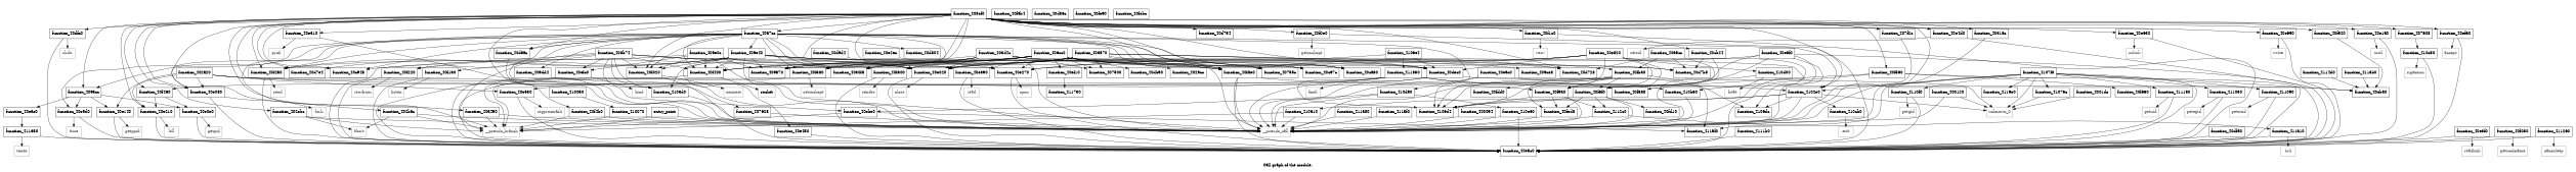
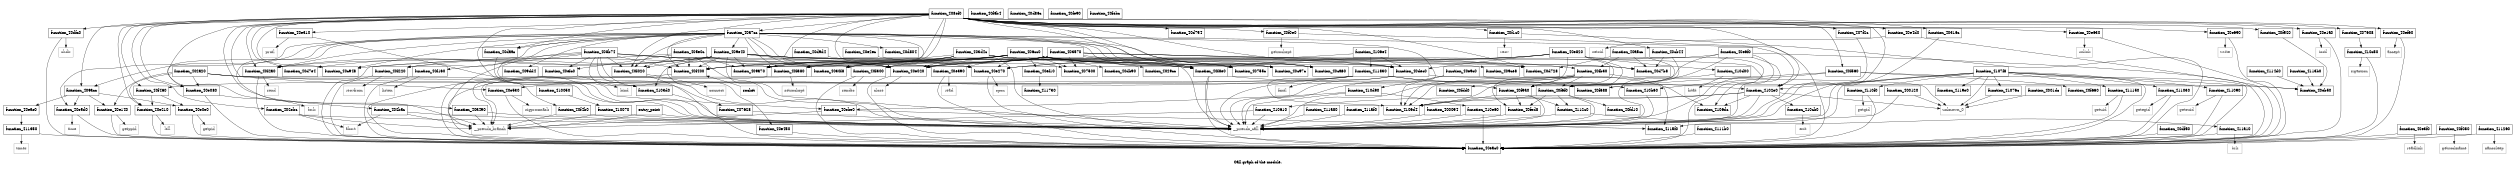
  digraph {
    label="Call graph of the module."
    node [shape=record]
    n1 [label="{function_40ebe0}"]
    n2 [label="{function_4115f0}"]
    n3 [color=gray50 fontcolor=gray50 label="{__pseudo_branch}"]
    n4 [label="{function_40db90}"]
    n5 [label="{function_40dec0}"]
    n6 [color=gray50 fontcolor=gray50 label="{unknown_0}"]
    n7 [color=gray50 fontcolor=gray50 label="{fcntl}"]
    n8 [color=gray50 fontcolor=gray50 label="{__pseudo_call}"]
    n9 [label="{function_40c97c}"]
    n10 [label="{function_40ca60}"]
    n11 [label="{function_40df50}"]
    n12 [label="{function_40eac0}"]
    n13 [label="{function_40dfc0}"]
    n14 [color=gray50 fontcolor=gray50 label="{chdir}"]
    n15 [label="{function_40ef10}"]
    n16 [label="{function_411730}"]
    n17 [label="{function_40e020}"]
    n18 [color=gray50 fontcolor=gray50 label="{close}"]
    n19 [label="{function_40e080}"]
    n20 [color=gray50 fontcolor=gray50 label="{fork}"]
    n21 [label="{function_40e310}"]
    n22 [color=gray50 fontcolor=gray50 label="{prctl}"]
    n23 [label="{function_40f0e0}"]
    n24 [color=gray50 fontcolor=gray50 label="{getsockopt}"]
    n25 [label="{function_40e390}"]
    n26 [color=gray50 fontcolor=gray50 label="{read}"]
    n27 [label="{function_40f160}"]
    n28 [color=gray50 fontcolor=gray50 label="{listen}"]
    n29 [label="{function_40f1c0}"]
    n30 [color=gray50 fontcolor=gray50 label="{recv}"]
    n31 [label="{function_40e3f0}"]
    n32 [color=gray50 fontcolor=gray50 label="{readlink}"]
    n33 [label="{function_40e450}"]
    n34 [label="{function_40f220}"]
    n35 [color=gray50 fontcolor=gray50 label="{recvfrom}"]
    n36 [label="{function_40e4d0}"]
    n37 [color=gray50 fontcolor=gray50 label="{setsid}"]
    n38 [label="{function_40f2a0}"]
    n39 [color=gray50 fontcolor=gray50 label="{send}"]
    n40 [label="{function_40e530}"]
    n41 [color=gray50 fontcolor=gray50 label="{sigprocmask}"]
    n42 [label="{function_40f300}"]
    n43 [color=gray50 fontcolor=gray50 label="{sendto}"]
    n44 [label="{function_40e5d0}"]
    n45 [color=gray50 fontcolor=gray50 label="{time}"]
    n46 [label="{function_40e630}"]
    n47 [color=gray50 fontcolor=gray50 label="{unlink}"]
    n48 [label="{function_40f380}"]
    n49 [color=gray50 fontcolor=gray50 label="{setsockopt}"]
    n50 [label="{function_40e690}"]
    n51 [color=gray50 fontcolor=gray50 label="{write}"]
    n52 [label="{function_40f400}"]
    n53 [color=gray50 fontcolor=black label="{socket}"]
    n54 [label="{function_40e6f0}"]
    n55 [label="{function_4106d4}"]
    n56 [label="{function_40f9a0}"]
    n57 [label="{function_4106dc}"]
    n58 [label="{function_40fed8}"]
    n59 [label="{function_4112c0}"]
    n60 [label="{function_40e820}"]
    n61 [label="{function_40f6f0}"]
    n62 [label="{function_40e270}"]
    n63 [label="{function_40f8e0}"]
    n64 [label="{function_410d00}"]
    n65 [label="{function_40fd10}"]
    n66 [color=gray50 fontcolor=gray50 label="{open}"]
    n67 [label="{function_40eb50}"]
    n68 [color=gray50 fontcolor=gray50 label="{fstat}"]
    n69 [label="{function_40f460}"]
    n70 [label="{function_40e0e0}"]
    n71 [label="{function_40e210}"]
    n72 [color=gray50 fontcolor=gray50 label="{getpid}"]
    n73 [color=gray50 fontcolor=gray50 label="{kill}"]
    n74 [label="{function_40e9c0}"]
    n75 [label="{function_410d90}"]
    n76 [label="{function_410e60}"]
    n77 [label="{function_40f4b0}"]
    n78 [label="{function_40f520}"]
    n79 [label="{function_40e140}"]
    n80 [color=gray50 fontcolor=gray50 label="{getppid}"]
    n81 [label="{function_40e1a0}"]
    n82 [color=gray50 fontcolor=gray50 label="{ioctl}"]
    n83 [label="{function_40ef60}"]
    n84 [color=gray50 fontcolor=gray50 label="{accept}"]
    n85 [label="{function_40cb44}"]
    n86 [label="{function_40d7b8}"]
    n87 [label="{function_40d728}"]
    n88 [label="{function_40eae0}"]
    n89 [label="{function_411350}"]
    n90 [color=gray50 fontcolor=gray50 label="{times}"]
    n91 [label="{function_40f6b4}"]
    n92 [label="{function_40d754}"]
    n93 [label="{function_411a10}"]
    n94 [label="{function_40d7e4}"]
    n95 [label="{function_40d804}"]
    n96 [label="{function_40d86c}"]
    n97 [label="{function_40d9d4}"]
    n98 [label="{function_40efc0}"]
    n99 [color=gray50 fontcolor=gray50 label="{bind}"]
    n100 [label="{function_40f560}"]
    n101 [label="{function_40f688}"]
    n102 [label="{function_40f660}"]
    n103 [label="{function_410b60}"]
    n104 [label="{function_40f020}"]
    n105 [color=gray50 fontcolor=gray50 label="{connect}"]
    n106 [label="{function_40daac}"]
    n107 [label="{function_40e2ec}"]
    n108 [label="{function_40f080}"]
    n109 [color=gray50 fontcolor=gray50 label="{getsockname}"]
    n110 [label="{function_410050}"]
    n111 [label="{function_410070}"]
    n112 [label="{function_4102e0}"]
    n113 [label="{function_410610}"]
    n114 [label="{function_410cb0}"]
    n115 [color=gray50 fontcolor=gray50 label="{exit}"]
    n116 [label="{function_4103d0}"]
    n117 [label="{function_411830}"]
    n118 [label="{function_4119e0}"]
    n119 [label="{function_40fb30}"]
    n120 [label="{function_40fdd0}"]
    n121 [label="{function_40fe90}"]
    n122 [label="{function_40febc}"]
    n123 [color=gray50 fontcolor=gray50 label="{brk}"]
    n124 [color=gray50 fontcolor=gray50 label="{abort}"]
    n125 [label="{function_4106e4}"]
    n126 [label="{function_41076c}"]
    n127 [label="{function_4107f8}"]
    n128 [label="{function_411030}"]
    n129 [label="{function_411090}"]
    n130 [label="{function_4110f0}"]
    n131 [label="{function_411150}"]
    n132 [color=gray50 fontcolor=gray50 label="{getegid}"]
    n133 [color=gray50 fontcolor=gray50 label="{geteuid}"]
    n134 [color=gray50 fontcolor=gray50 label="{getgid}"]
    n135 [color=gray50 fontcolor=gray50 label="{getuid}"]
    n136 [label="{function_410c50}"]
    n137 [color=gray50 fontcolor=gray50 label="{sigaction}"]
    n138 [label="{function_4111b0}"]
    n139 [label="{function_411260}"]
    n140 [color=gray50 fontcolor=gray50 label="{nanosleep}"]
    n141 [label="{function_4113b0}"]
    n142 [label="{function_4114d0}"]
    n143 [label="{function_411a80}"]
    n144 [label="{function_411af0}"]
    n145 [label="{function_400094}"]
    n146 [label="{function_400120}"]
    n147 [label="{function_4001dc}"]
    n148 [label="{entry_point}"]
    n149 [label="{function_4029cc}"]
    n150 [label="{function_402a20}"]
    n151 [label="{function_402bac}"]
    n152 [label="{function_402ebc}"]
    n153 [label="{function_4030f8}"]
    n154 [label="{function_40316c}"]
    n155 [label="{function_403570}"]
    n156 [label="{function_407500}"]
    n157 [label="{function_40755c}"]
    n158 [label="{function_409a70}"]
    n159 [label="{function_409ce8}"]
    n160 [label="{function_403d4c}"]
    n161 [label="{function_405e0c}"]
    n162 [label="{function_406cc0}"]
    n163 [label="{function_40c948}"]
    n164 [label="{function_407608}"]
    n165 [label="{function_407628}"]
    n166 [label="{function_407f2c}"]
    n167 [label="{function_408b74}"]
    n168 [label="{function_408ef0}"]
    n169 [label="{function_409acc}"]
    n170 [label="{function_40a490}"]
    n171 [label="{function_40a7cc}"]
    n172 [label="{function_409dd4}"]
    n173 [label="{function_409e40}"]
    n174 [label="{function_40a5cc}"]
    n1 -> n2
    n1 -> n3
    n5 -> n6
    n5 -> n7
    n5 -> n8
    n11 -> n12
    n13 -> n12
    n13 -> n14
    n15 -> n16
    n17 -> n12
    n17 -> n18
    n19 -> n12
    n19 -> n20
    n21 -> n8
    n21 -> n22
    n23 -> n12
    n23 -> n24
    n25 -> n12
    n25 -> n26
    n27 -> n12
    n27 -> n28
    n29 -> n12
    n29 -> n30
    n31 -> n12
    n31 -> n32
    n33 -> n12
    n34 -> n12
    n34 -> n35
    n36 -> n12
    n36 -> n37
    n38 -> n12
    n38 -> n39
    n40 -> n12
    n40 -> n41
    n42 -> n12
    n42 -> n43
    n44 -> n12
    n44 -> n45
    n46 -> n12
    n46 -> n47
    n48 -> n12
    n48 -> n49
    n50 -> n12
    n50 -> n51
    n52 -> n12
-   n52 -> n53
+   n53 -> n52
    n54 -> n8
    n54 -> n12
    n54 -> n17
    n54 -> n55
    n54 -> n56
    n54 -> n57
    n56 -> n8
    n56 -> n55
    n56 -> n58
    n56 -> n59
    n58 -> n8
    n59 -> n8
    n59 -> n93
    n60 -> n5
    n60 -> n12
    n60 -> n17
    n60 -> n55
    n60 -> n56
    n60 -> n61
    n60 -> n62
    n60 -> n63
    n60 -> n64
    n61 -> n8
    n61 -> n55
    n61 -> n58
    n61 -> n59
    n61 -> n65
    n62 -> n12
    n62 -> n66
    n63 -> n8
    n63 -> n12
    n63 -> n67
    n64 -> n8
    n64 -> n68
    n69 -> n70
    n69 -> n71
    n70 -> n12
    n70 -> n72
    n71 -> n12
    n71 -> n73
    n74 -> n55
    n74 -> n57
    n74 -> n75
    n75 -> n1
    n75 -> n8
    n75 -> n76
    n76 -> n8
    n76 -> n12
    n77 -> n3
    n77 -> n8
    n78 -> n67
    n79 -> n12
    n79 -> n80
    n81 -> n12
    n81 -> n82
    n83 -> n12
    n83 -> n84
    n85 -> n61
    n85 -> n86
    n88 -> n89
    n89 -> n12
    n89 -> n90
    n93 -> n12
    n93 -> n123
    n97 -> n25
    n98 -> n12
    n98 -> n99
    n100 -> n12
    n100 -> n101
    n100 -> n102
    n100 -> n103
    n103 -> n8
    n104 -> n12
    n104 -> n105
    n106 -> n8
    n107 -> n62
    n108 -> n12
    n108 -> n109
    n110 -> n111
    n111 -> n3
    n111 -> n8
    n112 -> n6
    n112 -> n8
    n112 -> n55
    n112 -> n57
    n112 -> n113
    n112 -> n114
    n113 -> n3
    n113 -> n8
    n114 -> n115
    n116 -> n8
    n117 -> n8
    n117 -> n40
    n117 -> n55
    n117 -> n69
    n117 -> n101
    n117 -> n103
    n119 -> n2
    n119 -> n8
    n119 -> n55
    n119 -> n56
    n119 -> n58
    n119 -> n61
    n119 -> n120
    n125 -> n5
    n125 -> n62
    n125 -> n117
    n126 -> n6
    n127 -> n2
    n127 -> n6
    n127 -> n8
    n127 -> n12
    n127 -> n67
    n127 -> n112
    n127 -> n118
    n127 -> n126
    n127 -> n128
    n127 -> n129
    n127 -> n130
    n127 -> n131
    n128 -> n12
    n128 -> n132
    n129 -> n12
    n129 -> n133
    n130 -> n12
    n130 -> n134
    n131 -> n12
    n131 -> n135
    n136 -> n12
    n136 -> n137
    n138 -> n12
    n139 -> n12
    n139 -> n140
    n141 -> n67
    n142 -> n67
    n143 -> n8
    n144 -> n8
    n145 -> n8
    n146 -> n6
    n146 -> n8
    n147 -> n6
    n148 -> n3
    n148 -> n8
    n150 -> n8
    n150 -> n19
    n150 -> n71
    n150 -> n79
    n150 -> n112
    n150 -> n116
    n151 -> n3
    n151 -> n8
    n151 -> n124
    n152 -> n3
    n152 -> n8
    n152 -> n124
    n153 -> n3
    n154 -> n8
    n155 -> n8
    n155 -> n17
    n155 -> n42
    n155 -> n48
    n155 -> n52
    n155 -> n63
    n155 -> n86
    n155 -> n153
    n155 -> n156
    n155 -> n157
    n155 -> n158
    n155 -> n159
    n160 -> n8
    n160 -> n17
    n160 -> n42
    n160 -> n48
    n160 -> n52
    n160 -> n63
    n160 -> n153
    n160 -> n156
    n160 -> n157
    n160 -> n158
    n161 -> n8
    n161 -> n38
    n161 -> n52
    n161 -> n63
    n161 -> n98
    n161 -> n104
    n161 -> n153
    n161 -> n158
    n162 -> n4
    n162 -> n8
    n162 -> n9
    n162 -> n10
    n162 -> n15
    n162 -> n17
    n162 -> n25
    n162 -> n42
    n162 -> n48
    n162 -> n52
    n162 -> n62
    n162 -> n63
    n162 -> n86
    n162 -> n87
    n162 -> n149
    n162 -> n153
    n162 -> n156
    n162 -> n158
    n162 -> n163
    n164 -> n136
    n165 -> n8
    n166 -> n8
    n167 -> n3
    n167 -> n5
    n167 -> n8
    n167 -> n12
    n167 -> n17
    n167 -> n27
    n167 -> n48
    n167 -> n52
    n167 -> n98
    n167 -> n104
    n167 -> n116
    n167 -> n165
    n168 -> n5
    n168 -> n8
    n168 -> n9
    n168 -> n10
    n168 -> n13
    n168 -> n17
    n168 -> n19
    n168 -> n21
    n168 -> n23
    n168 -> n29
    n168 -> n36
    n168 -> n38
    n168 -> n40
    n168 -> n46
    n168 -> n50
    n168 -> n62
    n168 -> n69
    n168 -> n71
    n168 -> n77
    n168 -> n78
    n168 -> n81
    n168 -> n83
    n168 -> n85
    n168 -> n87
    n168 -> n92
    n168 -> n94
    n168 -> n100
    n168 -> n104
    n168 -> n106
    n168 -> n112
    n168 -> n116
    n168 -> n151
    n168 -> n152
    n168 -> n154
    n168 -> n158
    n168 -> n163
    n168 -> n164
    n168 -> n166
    n168 -> n169
    n168 -> n170
    n168 -> n171
    n169 -> n44
    n169 -> n70
    n169 -> n79
    n169 -> n88
    n170 -> n3
    n170 -> n8
    n171 -> n1
    n171 -> n3
    n171 -> n5
    n171 -> n8
    n171 -> n9
    n171 -> n10
    n171 -> n17
    n171 -> n19
    n171 -> n34
    n171 -> n38
    n171 -> n42
    n171 -> n44
    n171 -> n48
    n171 -> n52
    n171 -> n63
    n171 -> n95
    n171 -> n104
    n171 -> n106
    n171 -> n112
    n171 -> n157
    n171 -> n158
    n171 -> n163
    n171 -> n169
    n171 -> n172
    n171 -> n173
    n172 -> n3
    n172 -> n56
    n173 -> n5
    n173 -> n8
    n173 -> n17
    n173 -> n33
    n173 -> n34
    n173 -> n38
    n173 -> n52
    n173 -> n63
    n173 -> n87
    n173 -> n94
    n173 -> n104
    n173 -> n119
    n173 -> n158
    n174 -> n61
    n174 -> n86
    n174 -> n87
    n174 -> n119
  }
